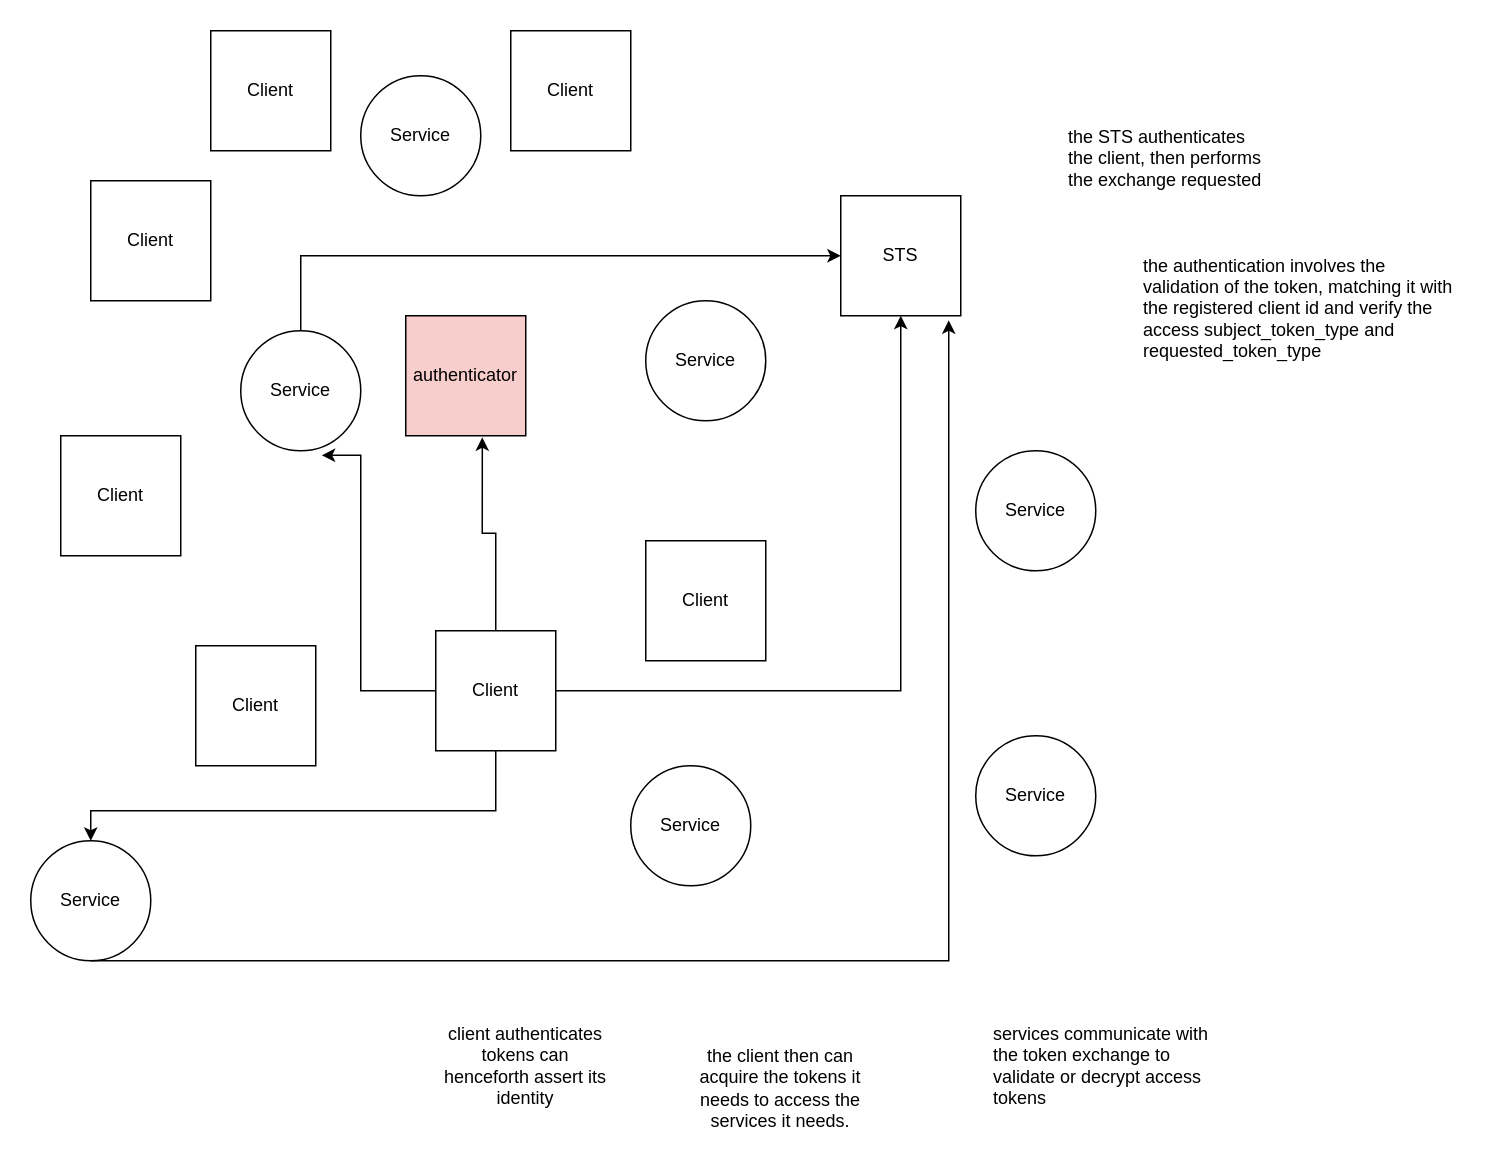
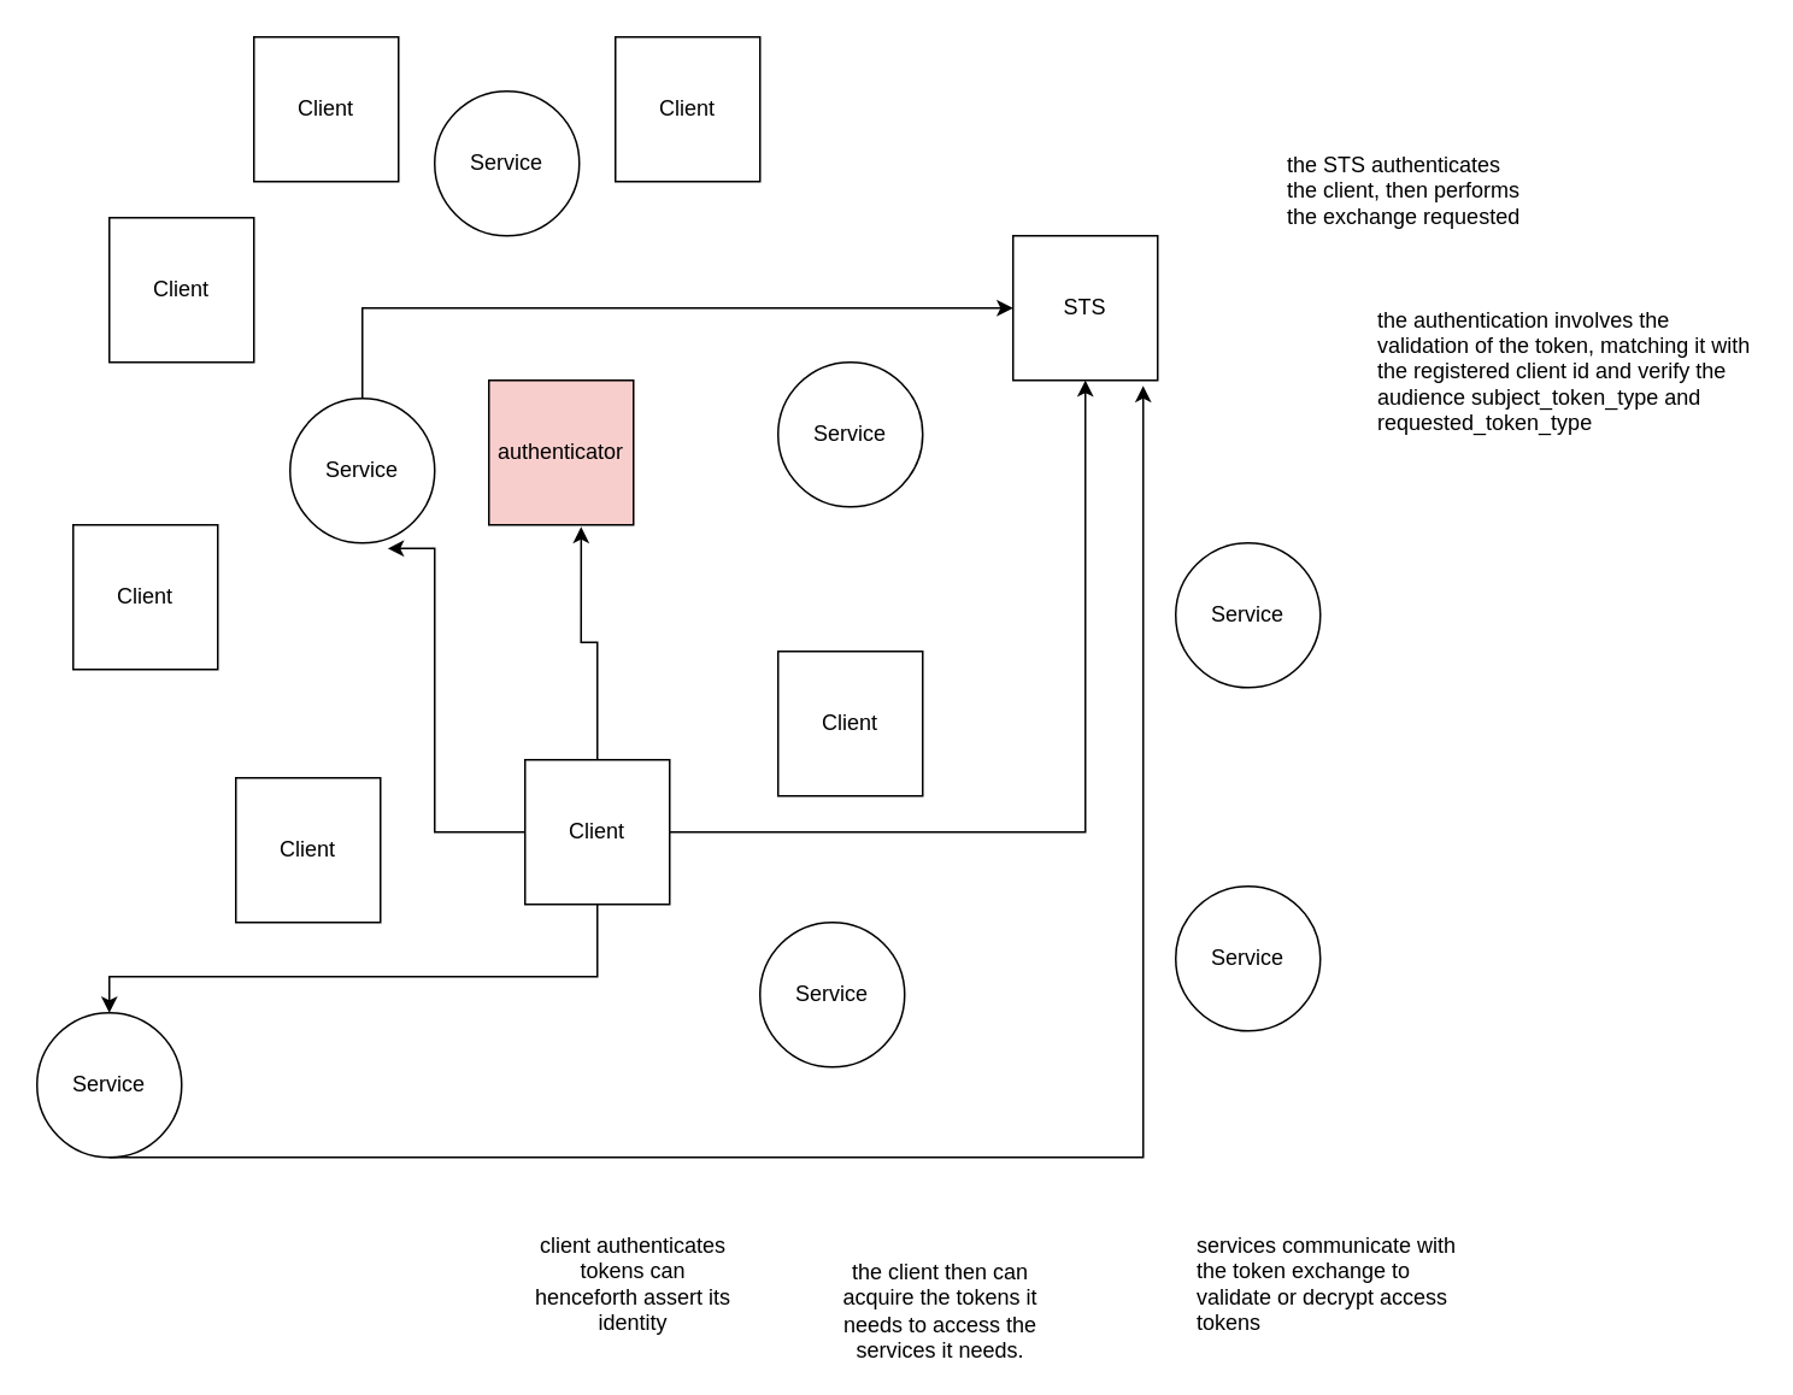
  <mxCell id="0" />
  <mxCell id="1" parent="0" />
  <mxCell id="2" value="authenticator" style="whiteSpace=wrap;html=1;aspect=fixed;fillColor=#f8cecc;" parent="1" vertex="1"><mxGeometry x="270" y="210" width="80" height="80" as="geometry" /></mxCell>
  <mxCell id="3" value="STS" style="whiteSpace=wrap;html=1;aspect=fixed;" parent="1" vertex="1"><mxGeometry x="560" y="130" width="80" height="80" as="geometry" /></mxCell>
  <mxCell id="4" value="Client" style="whiteSpace=wrap;html=1;aspect=fixed;" parent="1" vertex="1"><mxGeometry x="60" y="120" width="80" height="80" as="geometry" /></mxCell>
  <mxCell id="5" style="edgeStyle=orthogonalEdgeStyle;rounded=0;orthogonalLoop=1;jettySize=auto;html=1;entryX=0.638;entryY=1.013;entryDx=0;entryDy=0;entryPerimeter=0;" parent="1" source="9" target="2" edge="1"><mxGeometry relative="1" as="geometry" /></mxCell>
  <mxCell id="6" style="edgeStyle=orthogonalEdgeStyle;rounded=0;orthogonalLoop=1;jettySize=auto;html=1;entryX=0.675;entryY=1.038;entryDx=0;entryDy=0;entryPerimeter=0;" parent="1" source="9" target="18" edge="1"><mxGeometry relative="1" as="geometry"><Array as="points"><mxPoint x="240" y="460" /><mxPoint x="240" y="303" /></Array></mxGeometry></mxCell>
  <mxCell id="7" style="edgeStyle=orthogonalEdgeStyle;rounded=0;orthogonalLoop=1;jettySize=auto;html=1;" parent="1" source="9" target="3" edge="1"><mxGeometry relative="1" as="geometry" /></mxCell>
  <mxCell id="8" style="edgeStyle=orthogonalEdgeStyle;rounded=0;orthogonalLoop=1;jettySize=auto;html=1;" parent="1" source="9" target="20" edge="1"><mxGeometry relative="1" as="geometry"><Array as="points"><mxPoint x="330" y="540" /></Array></mxGeometry></mxCell>
  <mxCell id="9" value="Client" style="whiteSpace=wrap;html=1;aspect=fixed;" parent="1" vertex="1"><mxGeometry x="290" y="420" width="80" height="80" as="geometry" /></mxCell>
  <mxCell id="10" value="Client" style="whiteSpace=wrap;html=1;aspect=fixed;" parent="1" vertex="1"><mxGeometry x="40" y="290" width="80" height="80" as="geometry" /></mxCell>
  <mxCell id="11" value="Client" style="whiteSpace=wrap;html=1;aspect=fixed;" parent="1" vertex="1"><mxGeometry x="140" y="20" width="80" height="80" as="geometry" /></mxCell>
  <mxCell id="12" value="Client" style="whiteSpace=wrap;html=1;aspect=fixed;" parent="1" vertex="1"><mxGeometry x="130" y="430" width="80" height="80" as="geometry" /></mxCell>
  <mxCell id="13" value="Client" style="whiteSpace=wrap;html=1;aspect=fixed;" parent="1" vertex="1"><mxGeometry x="340" y="20" width="80" height="80" as="geometry" /></mxCell>
  <mxCell id="14" value="Client" style="whiteSpace=wrap;html=1;aspect=fixed;" parent="1" vertex="1"><mxGeometry x="430" y="360" width="80" height="80" as="geometry" /></mxCell>
  <mxCell id="15" value="Service" style="ellipse;whiteSpace=wrap;html=1;aspect=fixed;" parent="1" vertex="1"><mxGeometry x="420" y="510" width="80" height="80" as="geometry" /></mxCell>
  <mxCell id="16" value="Service" style="ellipse;whiteSpace=wrap;html=1;aspect=fixed;" parent="1" vertex="1"><mxGeometry x="240" y="50" width="80" height="80" as="geometry" /></mxCell>
  <mxCell id="17" style="edgeStyle=orthogonalEdgeStyle;rounded=0;orthogonalLoop=1;jettySize=auto;html=1;" edge="1" parent="1" source="18" target="3"><mxGeometry relative="1" as="geometry"><Array as="points"><mxPoint x="200" y="170" /></Array></mxGeometry></mxCell>
  <mxCell id="18" value="Service" style="ellipse;whiteSpace=wrap;html=1;aspect=fixed;" parent="1" vertex="1"><mxGeometry x="160" y="220" width="80" height="80" as="geometry" /></mxCell>
  <mxCell id="19" style="edgeStyle=orthogonalEdgeStyle;rounded=0;orthogonalLoop=1;jettySize=auto;html=1;entryX=0.9;entryY=1.038;entryDx=0;entryDy=0;entryPerimeter=0;" edge="1" parent="1" source="20" target="3"><mxGeometry relative="1" as="geometry"><Array as="points"><mxPoint x="632" y="640" /></Array></mxGeometry></mxCell>
  <mxCell id="20" value="Service" style="ellipse;whiteSpace=wrap;html=1;aspect=fixed;" parent="1" vertex="1"><mxGeometry x="20" y="560" width="80" height="80" as="geometry" /></mxCell>
  <mxCell id="21" value="Service" style="ellipse;whiteSpace=wrap;html=1;aspect=fixed;" parent="1" vertex="1"><mxGeometry x="650" y="300" width="80" height="80" as="geometry" /></mxCell>
  <mxCell id="22" value="Service" style="ellipse;whiteSpace=wrap;html=1;aspect=fixed;" parent="1" vertex="1"><mxGeometry x="430" y="200" width="80" height="80" as="geometry" /></mxCell>
  <mxCell id="23" value="Service" style="ellipse;whiteSpace=wrap;html=1;aspect=fixed;" parent="1" vertex="1"><mxGeometry x="650" y="490" width="80" height="80" as="geometry" /></mxCell>
  <mxCell id="24" value="client authenticates tokens can henceforth assert its identity" style="text;html=1;strokeColor=none;fillColor=none;align=center;verticalAlign=middle;whiteSpace=wrap;rounded=0;" parent="1" vertex="1"><mxGeometry x="290" y="685" width="120" height="50" as="geometry" /></mxCell>
  <mxCell id="25" value="the client then can acquire the tokens it needs to access the services it needs." style="text;html=1;strokeColor=none;fillColor=none;align=center;verticalAlign=middle;whiteSpace=wrap;rounded=0;" parent="1" vertex="1"><mxGeometry x="460" y="700" width="120" height="50" as="geometry" /></mxCell>
  <mxCell id="26" value="services communicate with the token exchange to validate or decrypt access tokens" style="text;html=1;strokeColor=none;fillColor=none;align=left;verticalAlign=middle;whiteSpace=wrap;rounded=0;" vertex="1" parent="1"><mxGeometry x="660" y="690" width="150" height="40" as="geometry" /></mxCell>
  <mxCell id="27" value="the STS authenticates the client, then performs the exchange requested" style="text;html=1;strokeColor=none;fillColor=none;align=left;verticalAlign=middle;whiteSpace=wrap;rounded=0;" vertex="1" parent="1"><mxGeometry x="710" y="90" width="140" height="30" as="geometry" /></mxCell>
- <mxCell id="28" value="the authentication involves the validation of the token, matching it with the registered client id and verify the access subject_token_type and requested_token_type" style="text;html=1;strokeColor=none;fillColor=none;align=left;verticalAlign=middle;whiteSpace=wrap;rounded=0;" vertex="1" parent="1"><mxGeometry x="760" y="190" width="210" height="30" as="geometry" /></mxCell>
+ <mxCell id="28" value="the authentication involves the validation of the token, matching it with the registered client id and verify the audience subject_token_type and requested_token_type" style="text;html=1;strokeColor=none;fillColor=none;align=left;verticalAlign=middle;whiteSpace=wrap;rounded=0;" vertex="1" parent="1"><mxGeometry x="760" y="190" width="210" height="30" as="geometry" /></mxCell>
